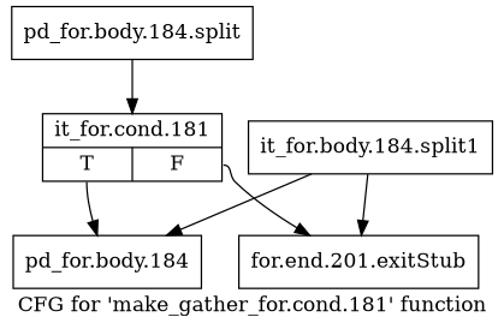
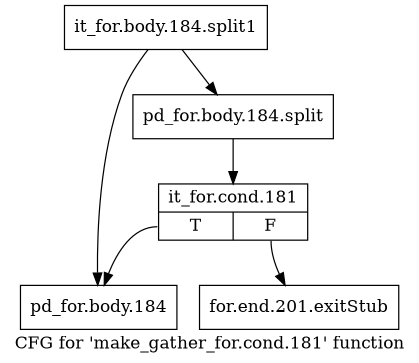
  digraph {
    label="CFG for 'make_gather_for.cond.181' function"
    node [shape=record]
    n1 [label="{it_for.cond.181|{<s0>T|<s1>F}}"]
    n2 [label="{for.end.201.exitStub}"]
    n3 [label="{pd_for.body.184}"]
    n4 [label="{it_for.body.184.split1}"]
    n5 [label="{pd_for.body.184.split}"]
    n1 -> n2 [tailport=s1]
    n1 -> n3 [tailport=s0]
    n4 -> n3
-   n4 -> n2
+   n4 -> n5
    n5 -> n1
  }
